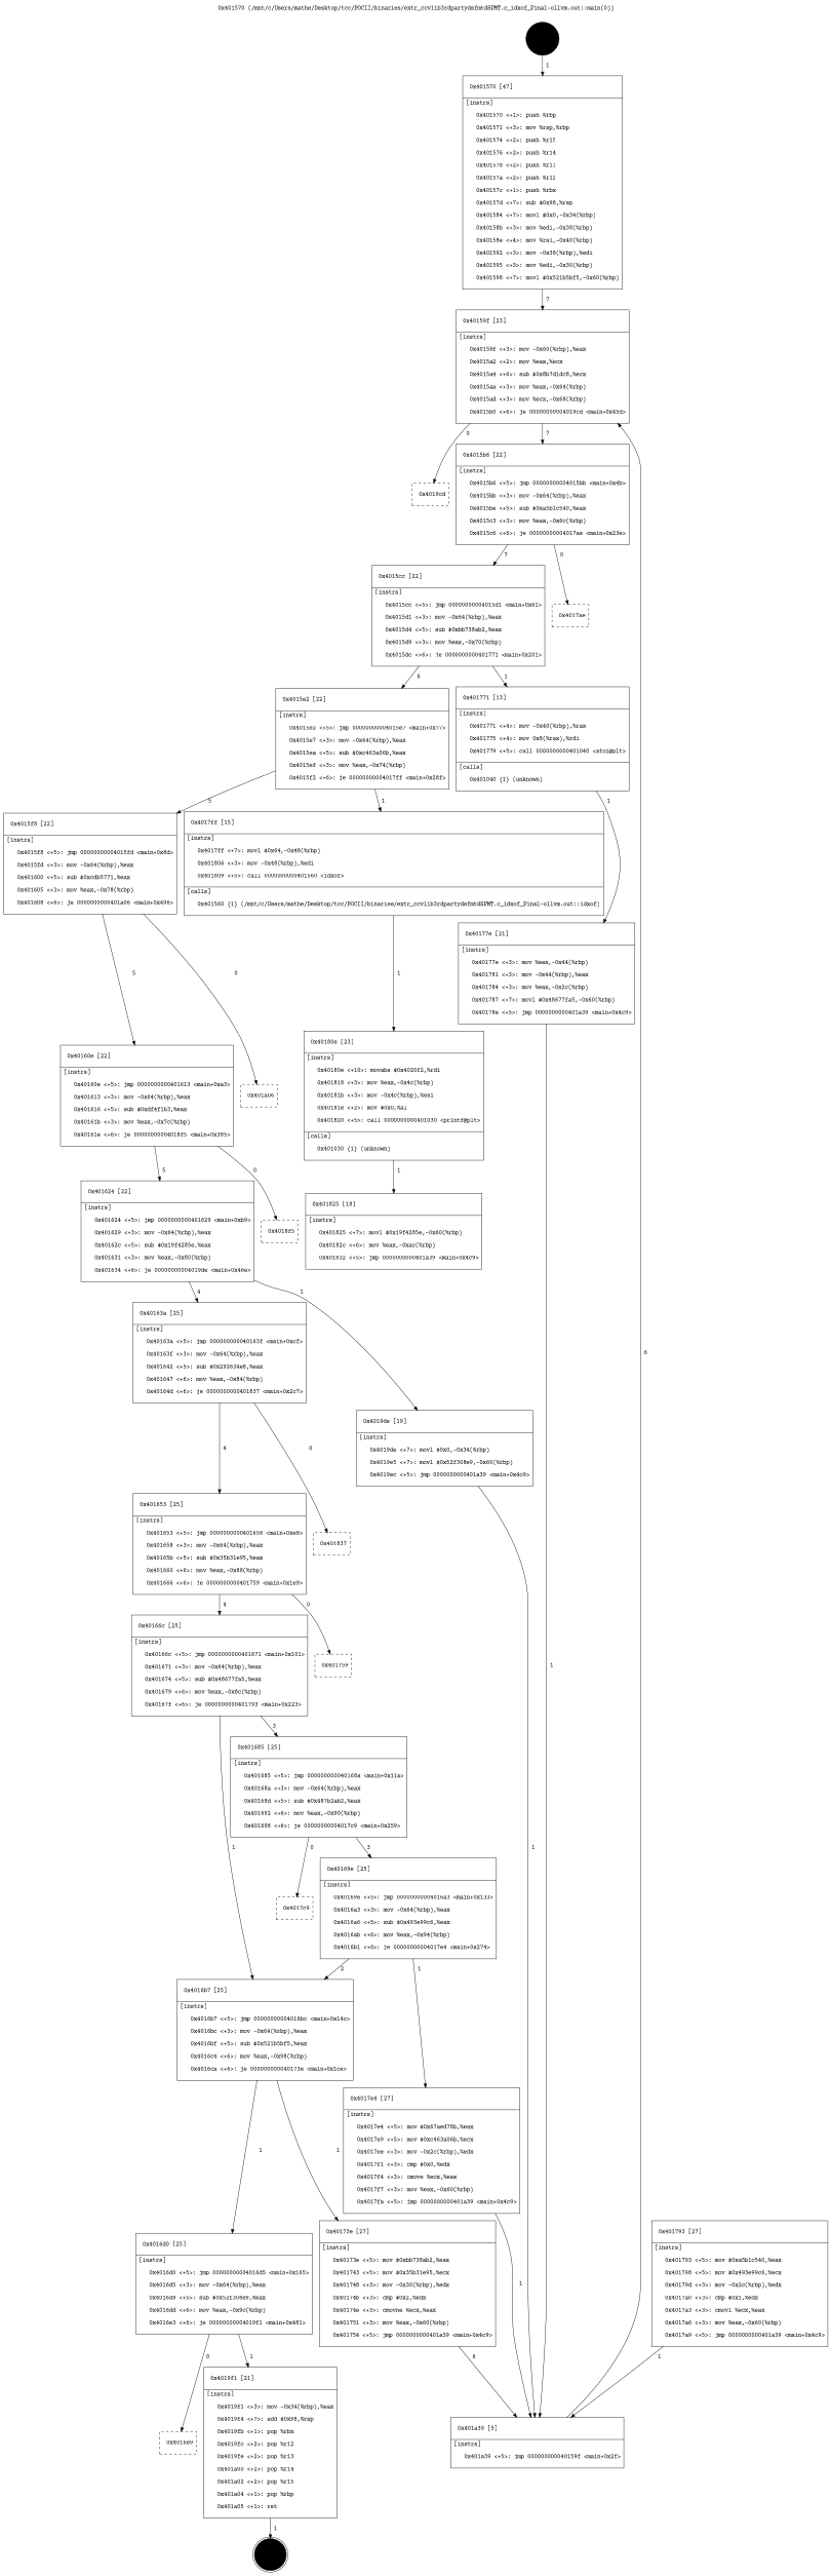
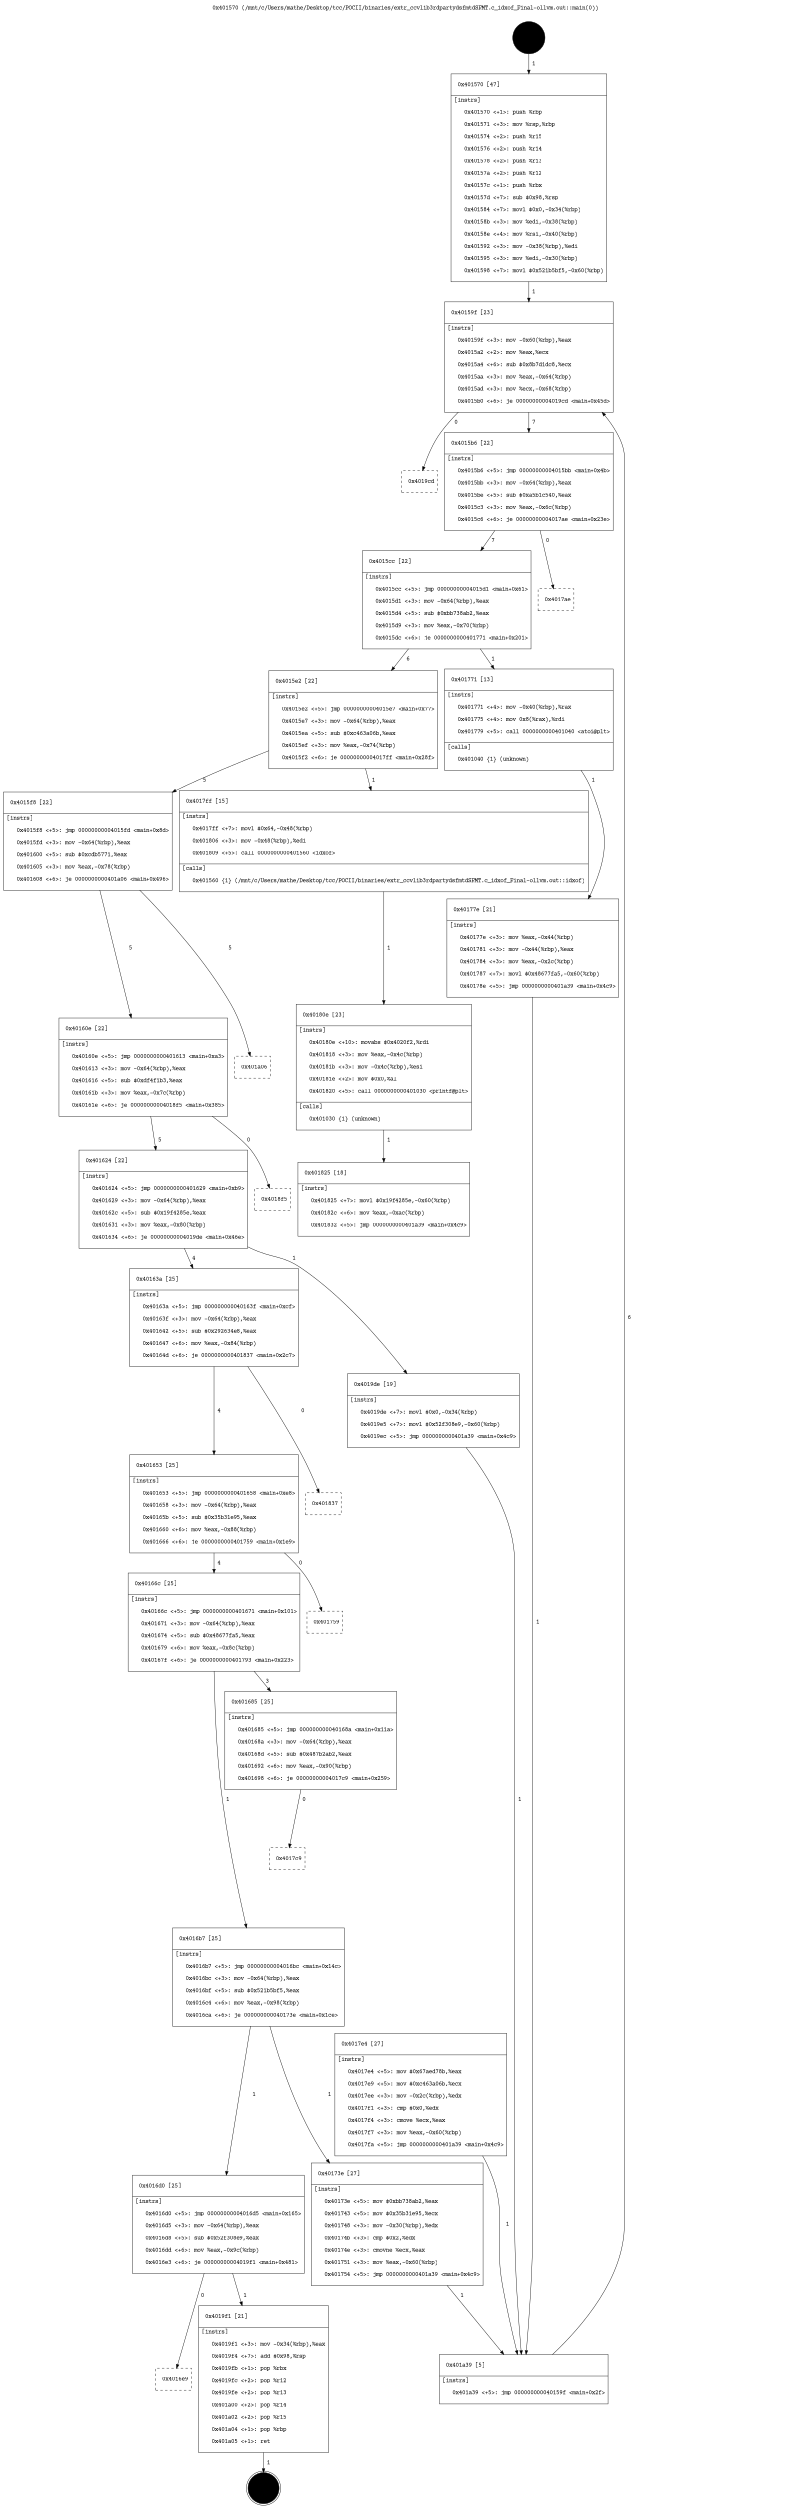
  digraph {
    fontname="Courier Prime"
    label="0x401570 (/mnt/c/Users/mathe/Desktop/tcc/POCII/binaries/extr_ccvlib3rdpartydsfmtdSFMT.c_idxof_Final-ollvm.out::main(0))"
    labelloc=t
    node [fontname="Courier Prime" shape=record]
    edge [fontname="Courier Prime"]
    Entry [fillcolor=black height=0.3 shape=circle style=filled width=0.3]
    n2 [label="{\n     0x401570 [47]\l\n     | [instrs]\l\n     &nbsp;&nbsp;0x401570 \<+1\>: push %rbp\l\n     &nbsp;&nbsp;0x401571 \<+3\>: mov %rsp,%rbp\l\n     &nbsp;&nbsp;0x401574 \<+2\>: push %r15\l\n     &nbsp;&nbsp;0x401576 \<+2\>: push %r14\l\n     &nbsp;&nbsp;0x401578 \<+2\>: push %r13\l\n     &nbsp;&nbsp;0x40157a \<+2\>: push %r12\l\n     &nbsp;&nbsp;0x40157c \<+1\>: push %rbx\l\n     &nbsp;&nbsp;0x40157d \<+7\>: sub $0x98,%rsp\l\n     &nbsp;&nbsp;0x401584 \<+7\>: movl $0x0,-0x34(%rbp)\l\n     &nbsp;&nbsp;0x40158b \<+3\>: mov %edi,-0x38(%rbp)\l\n     &nbsp;&nbsp;0x40158e \<+4\>: mov %rsi,-0x40(%rbp)\l\n     &nbsp;&nbsp;0x401592 \<+3\>: mov -0x38(%rbp),%edi\l\n     &nbsp;&nbsp;0x401595 \<+3\>: mov %edi,-0x30(%rbp)\l\n     &nbsp;&nbsp;0x401598 \<+7\>: movl $0x521b5bf5,-0x60(%rbp)\l\n  }"]
    n3 [label="{\n     0x40159f [23]\l\n     | [instrs]\l\n     &nbsp;&nbsp;0x40159f \<+3\>: mov -0x60(%rbp),%eax\l\n     &nbsp;&nbsp;0x4015a2 \<+2\>: mov %eax,%ecx\l\n     &nbsp;&nbsp;0x4015a4 \<+6\>: sub $0x8b7d1dc8,%ecx\l\n     &nbsp;&nbsp;0x4015aa \<+3\>: mov %eax,-0x64(%rbp)\l\n     &nbsp;&nbsp;0x4015ad \<+3\>: mov %ecx,-0x68(%rbp)\l\n     &nbsp;&nbsp;0x4015b0 \<+6\>: je 00000000004019cd \<main+0x45d\>\l\n  }"]
    n4 [label="{\n     0x4019cd\l\n  }" style=dashed]
    n5 [label="{\n     0x4015b6 [22]\l\n     | [instrs]\l\n     &nbsp;&nbsp;0x4015b6 \<+5\>: jmp 00000000004015bb \<main+0x4b\>\l\n     &nbsp;&nbsp;0x4015bb \<+3\>: mov -0x64(%rbp),%eax\l\n     &nbsp;&nbsp;0x4015be \<+5\>: sub $0xa5b1c540,%eax\l\n     &nbsp;&nbsp;0x4015c3 \<+3\>: mov %eax,-0x6c(%rbp)\l\n     &nbsp;&nbsp;0x4015c6 \<+6\>: je 00000000004017ae \<main+0x23e\>\l\n  }"]
    n6 [label="{\n     0x4017ae\l\n  }" style=dashed]
    n7 [label="{\n     0x4015cc [22]\l\n     | [instrs]\l\n     &nbsp;&nbsp;0x4015cc \<+5\>: jmp 00000000004015d1 \<main+0x61\>\l\n     &nbsp;&nbsp;0x4015d1 \<+3\>: mov -0x64(%rbp),%eax\l\n     &nbsp;&nbsp;0x4015d4 \<+5\>: sub $0xbb738ab2,%eax\l\n     &nbsp;&nbsp;0x4015d9 \<+3\>: mov %eax,-0x70(%rbp)\l\n     &nbsp;&nbsp;0x4015dc \<+6\>: je 0000000000401771 \<main+0x201\>\l\n  }"]
    n8 [label="{\n     0x401771 [13]\l\n     | [instrs]\l\n     &nbsp;&nbsp;0x401771 \<+4\>: mov -0x40(%rbp),%rax\l\n     &nbsp;&nbsp;0x401775 \<+4\>: mov 0x8(%rax),%rdi\l\n     &nbsp;&nbsp;0x401779 \<+5\>: call 0000000000401040 \<atoi@plt\>\l\n     | [calls]\l\n     &nbsp;&nbsp;0x401040 \{1\} (unknown)\l\n  }"]
    n9 [label="{\n     0x4015e2 [22]\l\n     | [instrs]\l\n     &nbsp;&nbsp;0x4015e2 \<+5\>: jmp 00000000004015e7 \<main+0x77\>\l\n     &nbsp;&nbsp;0x4015e7 \<+3\>: mov -0x64(%rbp),%eax\l\n     &nbsp;&nbsp;0x4015ea \<+5\>: sub $0xc463a06b,%eax\l\n     &nbsp;&nbsp;0x4015ef \<+3\>: mov %eax,-0x74(%rbp)\l\n     &nbsp;&nbsp;0x4015f2 \<+6\>: je 00000000004017ff \<main+0x28f\>\l\n  }"]
    Exit [fillcolor=black height=0.3 peripheries=2 shape=circle style=filled width=0.3]
    n11 [label="{\n     0x40177e [21]\l\n     | [instrs]\l\n     &nbsp;&nbsp;0x40177e \<+3\>: mov %eax,-0x44(%rbp)\l\n     &nbsp;&nbsp;0x401781 \<+3\>: mov -0x44(%rbp),%eax\l\n     &nbsp;&nbsp;0x401784 \<+3\>: mov %eax,-0x2c(%rbp)\l\n     &nbsp;&nbsp;0x401787 \<+7\>: movl $0x48677fa5,-0x60(%rbp)\l\n     &nbsp;&nbsp;0x40178e \<+5\>: jmp 0000000000401a39 \<main+0x4c9\>\l\n  }"]
    n12 [label="{\n     0x4017ff [15]\l\n     | [instrs]\l\n     &nbsp;&nbsp;0x4017ff \<+7\>: movl $0x64,-0x48(%rbp)\l\n     &nbsp;&nbsp;0x401806 \<+3\>: mov -0x48(%rbp),%edi\l\n     &nbsp;&nbsp;0x401809 \<+5\>: call 0000000000401560 \<idxof\>\l\n     | [calls]\l\n     &nbsp;&nbsp;0x401560 \{1\} (/mnt/c/Users/mathe/Desktop/tcc/POCII/binaries/extr_ccvlib3rdpartydsfmtdSFMT.c_idxof_Final-ollvm.out::idxof)\l\n  }"]
    n13 [label="{\n     0x4015f8 [22]\l\n     | [instrs]\l\n     &nbsp;&nbsp;0x4015f8 \<+5\>: jmp 00000000004015fd \<main+0x8d\>\l\n     &nbsp;&nbsp;0x4015fd \<+3\>: mov -0x64(%rbp),%eax\l\n     &nbsp;&nbsp;0x401600 \<+5\>: sub $0xcdb5771,%eax\l\n     &nbsp;&nbsp;0x401605 \<+3\>: mov %eax,-0x78(%rbp)\l\n     &nbsp;&nbsp;0x401608 \<+6\>: je 0000000000401a06 \<main+0x496\>\l\n  }"]
    n14 [label="{\n     0x4016e9\l\n  }" style=dashed]
    n15 [label="{\n     0x401a39 [5]\l\n     | [instrs]\l\n     &nbsp;&nbsp;0x401a39 \<+5\>: jmp 000000000040159f \<main+0x2f\>\l\n  }"]
    n16 [label="{\n     0x40180e [23]\l\n     | [instrs]\l\n     &nbsp;&nbsp;0x40180e \<+10\>: movabs $0x4020f2,%rdi\l\n     &nbsp;&nbsp;0x401818 \<+3\>: mov %eax,-0x4c(%rbp)\l\n     &nbsp;&nbsp;0x40181b \<+3\>: mov -0x4c(%rbp),%esi\l\n     &nbsp;&nbsp;0x40181e \<+2\>: mov $0x0,%al\l\n     &nbsp;&nbsp;0x401820 \<+5\>: call 0000000000401030 \<printf@plt\>\l\n     | [calls]\l\n     &nbsp;&nbsp;0x401030 \{1\} (unknown)\l\n  }"]
    n17 [label="{\n     0x401a06\l\n  }" style=dashed]
    n18 [label="{\n     0x40160e [22]\l\n     | [instrs]\l\n     &nbsp;&nbsp;0x40160e \<+5\>: jmp 0000000000401613 \<main+0xa3\>\l\n     &nbsp;&nbsp;0x401613 \<+3\>: mov -0x64(%rbp),%eax\l\n     &nbsp;&nbsp;0x401616 \<+5\>: sub $0xdf4f1b3,%eax\l\n     &nbsp;&nbsp;0x40161b \<+3\>: mov %eax,-0x7c(%rbp)\l\n     &nbsp;&nbsp;0x40161e \<+6\>: je 00000000004018f5 \<main+0x385\>\l\n  }"]
    n19 [label="{\n     0x4019f1 [21]\l\n     | [instrs]\l\n     &nbsp;&nbsp;0x4019f1 \<+3\>: mov -0x34(%rbp),%eax\l\n     &nbsp;&nbsp;0x4019f4 \<+7\>: add $0x98,%rsp\l\n     &nbsp;&nbsp;0x4019fb \<+1\>: pop %rbx\l\n     &nbsp;&nbsp;0x4019fc \<+2\>: pop %r12\l\n     &nbsp;&nbsp;0x4019fe \<+2\>: pop %r13\l\n     &nbsp;&nbsp;0x401a00 \<+2\>: pop %r14\l\n     &nbsp;&nbsp;0x401a02 \<+2\>: pop %r15\l\n     &nbsp;&nbsp;0x401a04 \<+1\>: pop %rbp\l\n     &nbsp;&nbsp;0x401a05 \<+1\>: ret\l\n  }"]
    n20 [label="{\n     0x401825 [18]\l\n     | [instrs]\l\n     &nbsp;&nbsp;0x401825 \<+7\>: movl $0x19f4285e,-0x60(%rbp)\l\n     &nbsp;&nbsp;0x40182c \<+6\>: mov %eax,-0xac(%rbp)\l\n     &nbsp;&nbsp;0x401832 \<+5\>: jmp 0000000000401a39 \<main+0x4c9\>\l\n  }"]
    n21 [label="{\n     0x4018f5\l\n  }" style=dashed]
    n22 [label="{\n     0x401624 [22]\l\n     | [instrs]\l\n     &nbsp;&nbsp;0x401624 \<+5\>: jmp 0000000000401629 \<main+0xb9\>\l\n     &nbsp;&nbsp;0x401629 \<+3\>: mov -0x64(%rbp),%eax\l\n     &nbsp;&nbsp;0x40162c \<+5\>: sub $0x19f4285e,%eax\l\n     &nbsp;&nbsp;0x401631 \<+3\>: mov %eax,-0x80(%rbp)\l\n     &nbsp;&nbsp;0x401634 \<+6\>: je 00000000004019de \<main+0x46e\>\l\n  }"]
    n23 [label="{\n     0x4019de [19]\l\n     | [instrs]\l\n     &nbsp;&nbsp;0x4019de \<+7\>: movl $0x0,-0x34(%rbp)\l\n     &nbsp;&nbsp;0x4019e5 \<+7\>: movl $0x52f308e9,-0x60(%rbp)\l\n     &nbsp;&nbsp;0x4019ec \<+5\>: jmp 0000000000401a39 \<main+0x4c9\>\l\n  }"]
    n24 [label="{\n     0x40163a [25]\l\n     | [instrs]\l\n     &nbsp;&nbsp;0x40163a \<+5\>: jmp 000000000040163f \<main+0xcf\>\l\n     &nbsp;&nbsp;0x40163f \<+3\>: mov -0x64(%rbp),%eax\l\n     &nbsp;&nbsp;0x401642 \<+5\>: sub $0x292634e8,%eax\l\n     &nbsp;&nbsp;0x401647 \<+6\>: mov %eax,-0x84(%rbp)\l\n     &nbsp;&nbsp;0x40164d \<+6\>: je 0000000000401837 \<main+0x2c7\>\l\n  }"]
    n25 [label="{\n     0x401837\l\n  }" style=dashed]
    n26 [label="{\n     0x401653 [25]\l\n     | [instrs]\l\n     &nbsp;&nbsp;0x401653 \<+5\>: jmp 0000000000401658 \<main+0xe8\>\l\n     &nbsp;&nbsp;0x401658 \<+3\>: mov -0x64(%rbp),%eax\l\n     &nbsp;&nbsp;0x40165b \<+5\>: sub $0x35b31e95,%eax\l\n     &nbsp;&nbsp;0x401660 \<+6\>: mov %eax,-0x88(%rbp)\l\n     &nbsp;&nbsp;0x401666 \<+6\>: je 0000000000401759 \<main+0x1e9\>\l\n  }"]
    n27 [label="{\n     0x401759\l\n  }" style=dashed]
    n28 [label="{\n     0x40166c [25]\l\n     | [instrs]\l\n     &nbsp;&nbsp;0x40166c \<+5\>: jmp 0000000000401671 \<main+0x101\>\l\n     &nbsp;&nbsp;0x401671 \<+3\>: mov -0x64(%rbp),%eax\l\n     &nbsp;&nbsp;0x401674 \<+5\>: sub $0x48677fa5,%eax\l\n     &nbsp;&nbsp;0x401679 \<+6\>: mov %eax,-0x8c(%rbp)\l\n     &nbsp;&nbsp;0x40167f \<+6\>: je 0000000000401793 \<main+0x223\>\l\n  }"]
    n29 [label="{\n     0x401685 [25]\l\n     | [instrs]\l\n     &nbsp;&nbsp;0x401685 \<+5\>: jmp 000000000040168a \<main+0x11a\>\l\n     &nbsp;&nbsp;0x40168a \<+3\>: mov -0x64(%rbp),%eax\l\n     &nbsp;&nbsp;0x40168d \<+5\>: sub $0x487b2ab2,%eax\l\n     &nbsp;&nbsp;0x401692 \<+6\>: mov %eax,-0x90(%rbp)\l\n     &nbsp;&nbsp;0x401698 \<+6\>: je 00000000004017c9 \<main+0x259\>\l\n  }"]
    n30 [label="{\n     0x4016b7 [25]\l\n     | [instrs]\l\n     &nbsp;&nbsp;0x4016b7 \<+5\>: jmp 00000000004016bc \<main+0x14c\>\l\n     &nbsp;&nbsp;0x4016bc \<+3\>: mov -0x64(%rbp),%eax\l\n     &nbsp;&nbsp;0x4016bf \<+5\>: sub $0x521b5bf5,%eax\l\n     &nbsp;&nbsp;0x4016c4 \<+6\>: mov %eax,-0x98(%rbp)\l\n     &nbsp;&nbsp;0x4016ca \<+6\>: je 000000000040173e \<main+0x1ce\>\l\n  }"]
-   n31 [label="{\n     0x401793 [27]\l\n     | [instrs]\l\n     &nbsp;&nbsp;0x401793 \<+5\>: mov $0xa5b1c540,%eax\l\n     &nbsp;&nbsp;0x401798 \<+5\>: mov $0x493e99c6,%ecx\l\n     &nbsp;&nbsp;0x40179d \<+3\>: mov -0x2c(%rbp),%edx\l\n     &nbsp;&nbsp;0x4017a0 \<+3\>: cmp $0x1,%edx\l\n     &nbsp;&nbsp;0x4017a3 \<+3\>: cmovl %ecx,%eax\l\n     &nbsp;&nbsp;0x4017a6 \<+3\>: mov %eax,-0x60(%rbp)\l\n     &nbsp;&nbsp;0x4017a9 \<+5\>: jmp 0000000000401a39 \<main+0x4c9\>\l\n  }"]
    n32 [label="{\n     0x4017c9\l\n  }" style=dashed]
-   n33 [label="{\n     0x40169e [25]\l\n     | [instrs]\l\n     &nbsp;&nbsp;0x40169e \<+5\>: jmp 00000000004016a3 \<main+0x133\>\l\n     &nbsp;&nbsp;0x4016a3 \<+3\>: mov -0x64(%rbp),%eax\l\n     &nbsp;&nbsp;0x4016a6 \<+5\>: sub $0x493e99c6,%eax\l\n     &nbsp;&nbsp;0x4016ab \<+6\>: mov %eax,-0x94(%rbp)\l\n     &nbsp;&nbsp;0x4016b1 \<+6\>: je 00000000004017e4 \<main+0x274\>\l\n  }"]
    n34 [label="{\n     0x4016d0 [25]\l\n     | [instrs]\l\n     &nbsp;&nbsp;0x4016d0 \<+5\>: jmp 00000000004016d5 \<main+0x165\>\l\n     &nbsp;&nbsp;0x4016d5 \<+3\>: mov -0x64(%rbp),%eax\l\n     &nbsp;&nbsp;0x4016d8 \<+5\>: sub $0x52f308e9,%eax\l\n     &nbsp;&nbsp;0x4016dd \<+6\>: mov %eax,-0x9c(%rbp)\l\n     &nbsp;&nbsp;0x4016e3 \<+6\>: je 00000000004019f1 \<main+0x481\>\l\n  }"]
    n35 [label="{\n     0x4017e4 [27]\l\n     | [instrs]\l\n     &nbsp;&nbsp;0x4017e4 \<+5\>: mov $0x67aed78b,%eax\l\n     &nbsp;&nbsp;0x4017e9 \<+5\>: mov $0xc463a06b,%ecx\l\n     &nbsp;&nbsp;0x4017ee \<+3\>: mov -0x2c(%rbp),%edx\l\n     &nbsp;&nbsp;0x4017f1 \<+3\>: cmp $0x0,%edx\l\n     &nbsp;&nbsp;0x4017f4 \<+3\>: cmove %ecx,%eax\l\n     &nbsp;&nbsp;0x4017f7 \<+3\>: mov %eax,-0x60(%rbp)\l\n     &nbsp;&nbsp;0x4017fa \<+5\>: jmp 0000000000401a39 \<main+0x4c9\>\l\n  }"]
    n36 [label="{\n     0x40173e [27]\l\n     | [instrs]\l\n     &nbsp;&nbsp;0x40173e \<+5\>: mov $0xbb738ab2,%eax\l\n     &nbsp;&nbsp;0x401743 \<+5\>: mov $0x35b31e95,%ecx\l\n     &nbsp;&nbsp;0x401748 \<+3\>: mov -0x30(%rbp),%edx\l\n     &nbsp;&nbsp;0x40174b \<+3\>: cmp $0x2,%edx\l\n     &nbsp;&nbsp;0x40174e \<+3\>: cmovne %ecx,%eax\l\n     &nbsp;&nbsp;0x401751 \<+3\>: mov %eax,-0x60(%rbp)\l\n     &nbsp;&nbsp;0x401754 \<+5\>: jmp 0000000000401a39 \<main+0x4c9\>\l\n  }"]
    Entry -> n2 [label=" 1"]
-   n2 -> n3 [label=" 7"]
+   n2 -> n3 [label=" 1"]
    n3 -> n4 [label=" 0"]
    n3 -> n5 [label=" 7"]
    n5 -> n6 [label=" 0"]
    n5 -> n7 [label=" 7"]
    n7 -> n8 [label=" 1"]
    n7 -> n9 [label=" 6"]
    n8 -> n11 [label=" 1"]
    n9 -> n12 [label=" 1"]
    n9 -> n13 [label=" 5"]
    n11 -> n15 [label=" 1"]
    n12 -> n16 [label=" 1"]
-   n13 -> n17 [label=" 0"]
+   n13 -> n17 [label=" 5"]
    n13 -> n18 [label=" 5"]
    n15 -> n3 [label=" 6"]
    n16 -> n20 [label=" 1"]
    n18 -> n21 [label=" 0"]
    n18 -> n22 [label=" 5"]
    n19 -> Exit [label=" 1"]
    n22 -> n23 [label=" 1"]
    n22 -> n24 [label=" 4"]
    n23 -> n15 [label=" 1"]
    n24 -> n25 [label=" 0"]
    n24 -> n26 [label=" 4"]
    n26 -> n27 [label=" 0"]
    n26 -> n28 [label=" 4"]
    n28 -> n29 [label=" 3"]
    n28 -> n30 [label=" 1"]
    n29 -> n32 [label=" 0"]
-   n29 -> n33 [label=" 3"]
    n30 -> n34 [label=" 1"]
    n30 -> n36 [label=" 1"]
-   n31 -> n15 [label=" 1"]
-   n33 -> n30 [label=" 2"]
-   n33 -> n35 [label=" 1"]
    n34 -> n14 [label=" 0"]
    n34 -> n19 [label=" 1"]
    n35 -> n15 [label=" 1"]
-   n36 -> n15 [label=" 6"]
+   n36 -> n15 [label=" 1"]
  }
